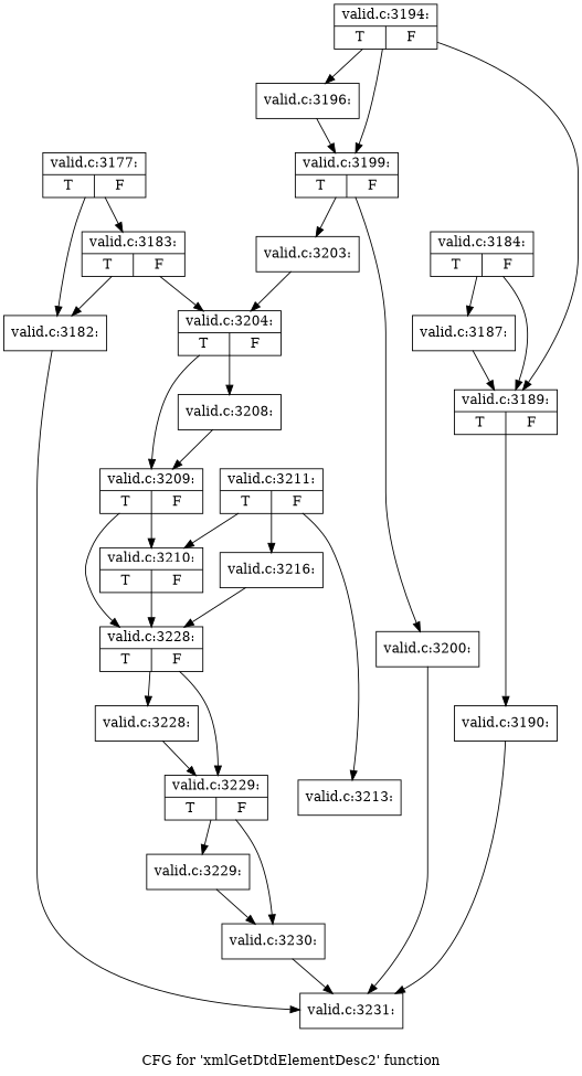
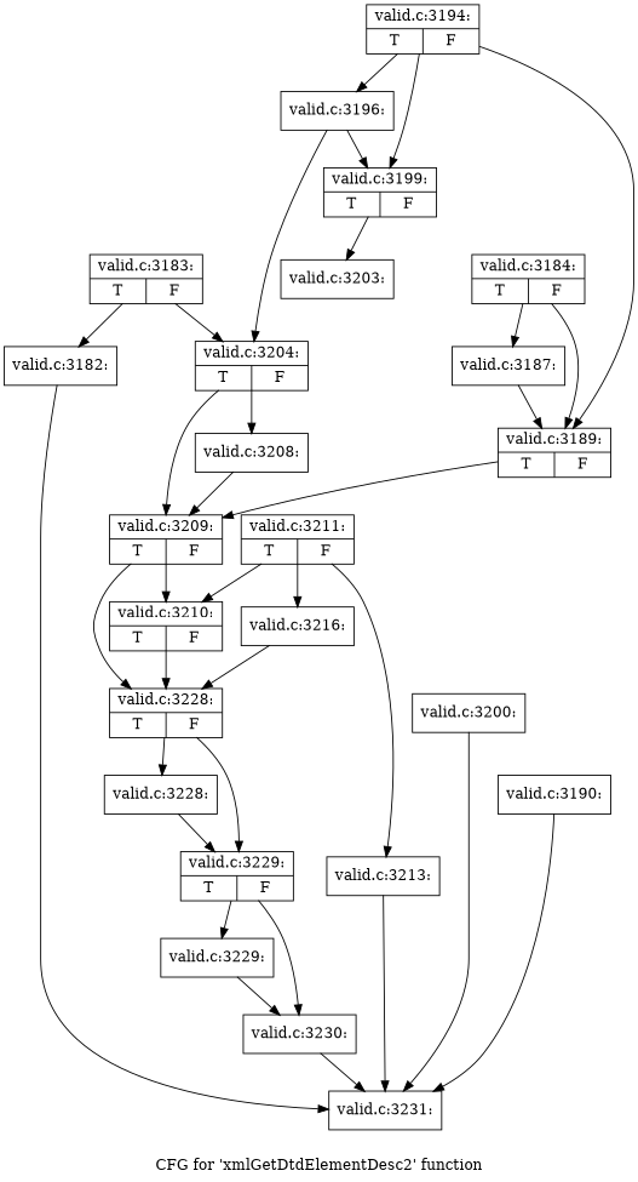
  digraph {
    label="CFG for 'xmlGetDtdElementDesc2' function"
    node [shape=record]
-   n1 [label="{valid.c:3177:|{<s0>T|<s1>F}}"]
    n2 [label="{valid.c:3182:}"]
    n3 [label="{valid.c:3183:|{<s0>T|<s1>F}}"]
    n4 [label="{valid.c:3231:}"]
    n5 [label="{valid.c:3204:|{<s0>T|<s1>F}}"]
    n6 [label="{valid.c:3184:|{<s0>T|<s1>F}}"]
    n7 [label="{valid.c:3187:}"]
    n8 [label="{valid.c:3189:|{<s0>T|<s1>F}}"]
    n9 [label="{valid.c:3208:}"]
    n10 [label="{valid.c:3209:|{<s0>T|<s1>F}}"]
    n11 [label="{valid.c:3190:}"]
    n12 [label="{valid.c:3210:|{<s0>T|<s1>F}}"]
    n13 [label="{valid.c:3228:|{<s0>T|<s1>F}}"]
    n14 [label="{valid.c:3194:|{<s0>T|<s1>F}}"]
    n15 [label="{valid.c:3196:}"]
    n16 [label="{valid.c:3199:|{<s0>T|<s1>F}}"]
    n17 [label="{valid.c:3200:}"]
    n18 [label="{valid.c:3203:}"]
    n19 [label="{valid.c:3228:}"]
    n20 [label="{valid.c:3229:|{<s0>T|<s1>F}}"]
    n21 [label="{valid.c:3211:|{<s0>T|<s1>F}}"]
    n22 [label="{valid.c:3213:}"]
    n23 [label="{valid.c:3216:}"]
    n24 [label="{valid.c:3229:}"]
    n25 [label="{valid.c:3230:}"]
-   n1 -> n2
-   n1 -> n3
    n2 -> n4
    n3 -> n2
    n3 -> n5
    n5 -> n9
    n5 -> n10
    n6 -> n7
    n6 -> n8
    n7 -> n8
-   n8 -> n11
+   n8 -> n10
    n9 -> n10
    n10 -> n12
    n10 -> n13
    n11 -> n4
    n12 -> n13
    n13 -> n19
    n13 -> n20
    n14 -> n8
    n14 -> n15
    n14 -> n16
    n15 -> n16
-   n16 -> n17
    n16 -> n18
    n17 -> n4
-   n18 -> n5
+   n15 -> n5
    n19 -> n20
    n20 -> n24
    n20 -> n25
    n21 -> n12
    n21 -> n22
    n21 -> n23
+   n22 -> n4
    n23 -> n13
    n24 -> n25
    n25 -> n4
  }
